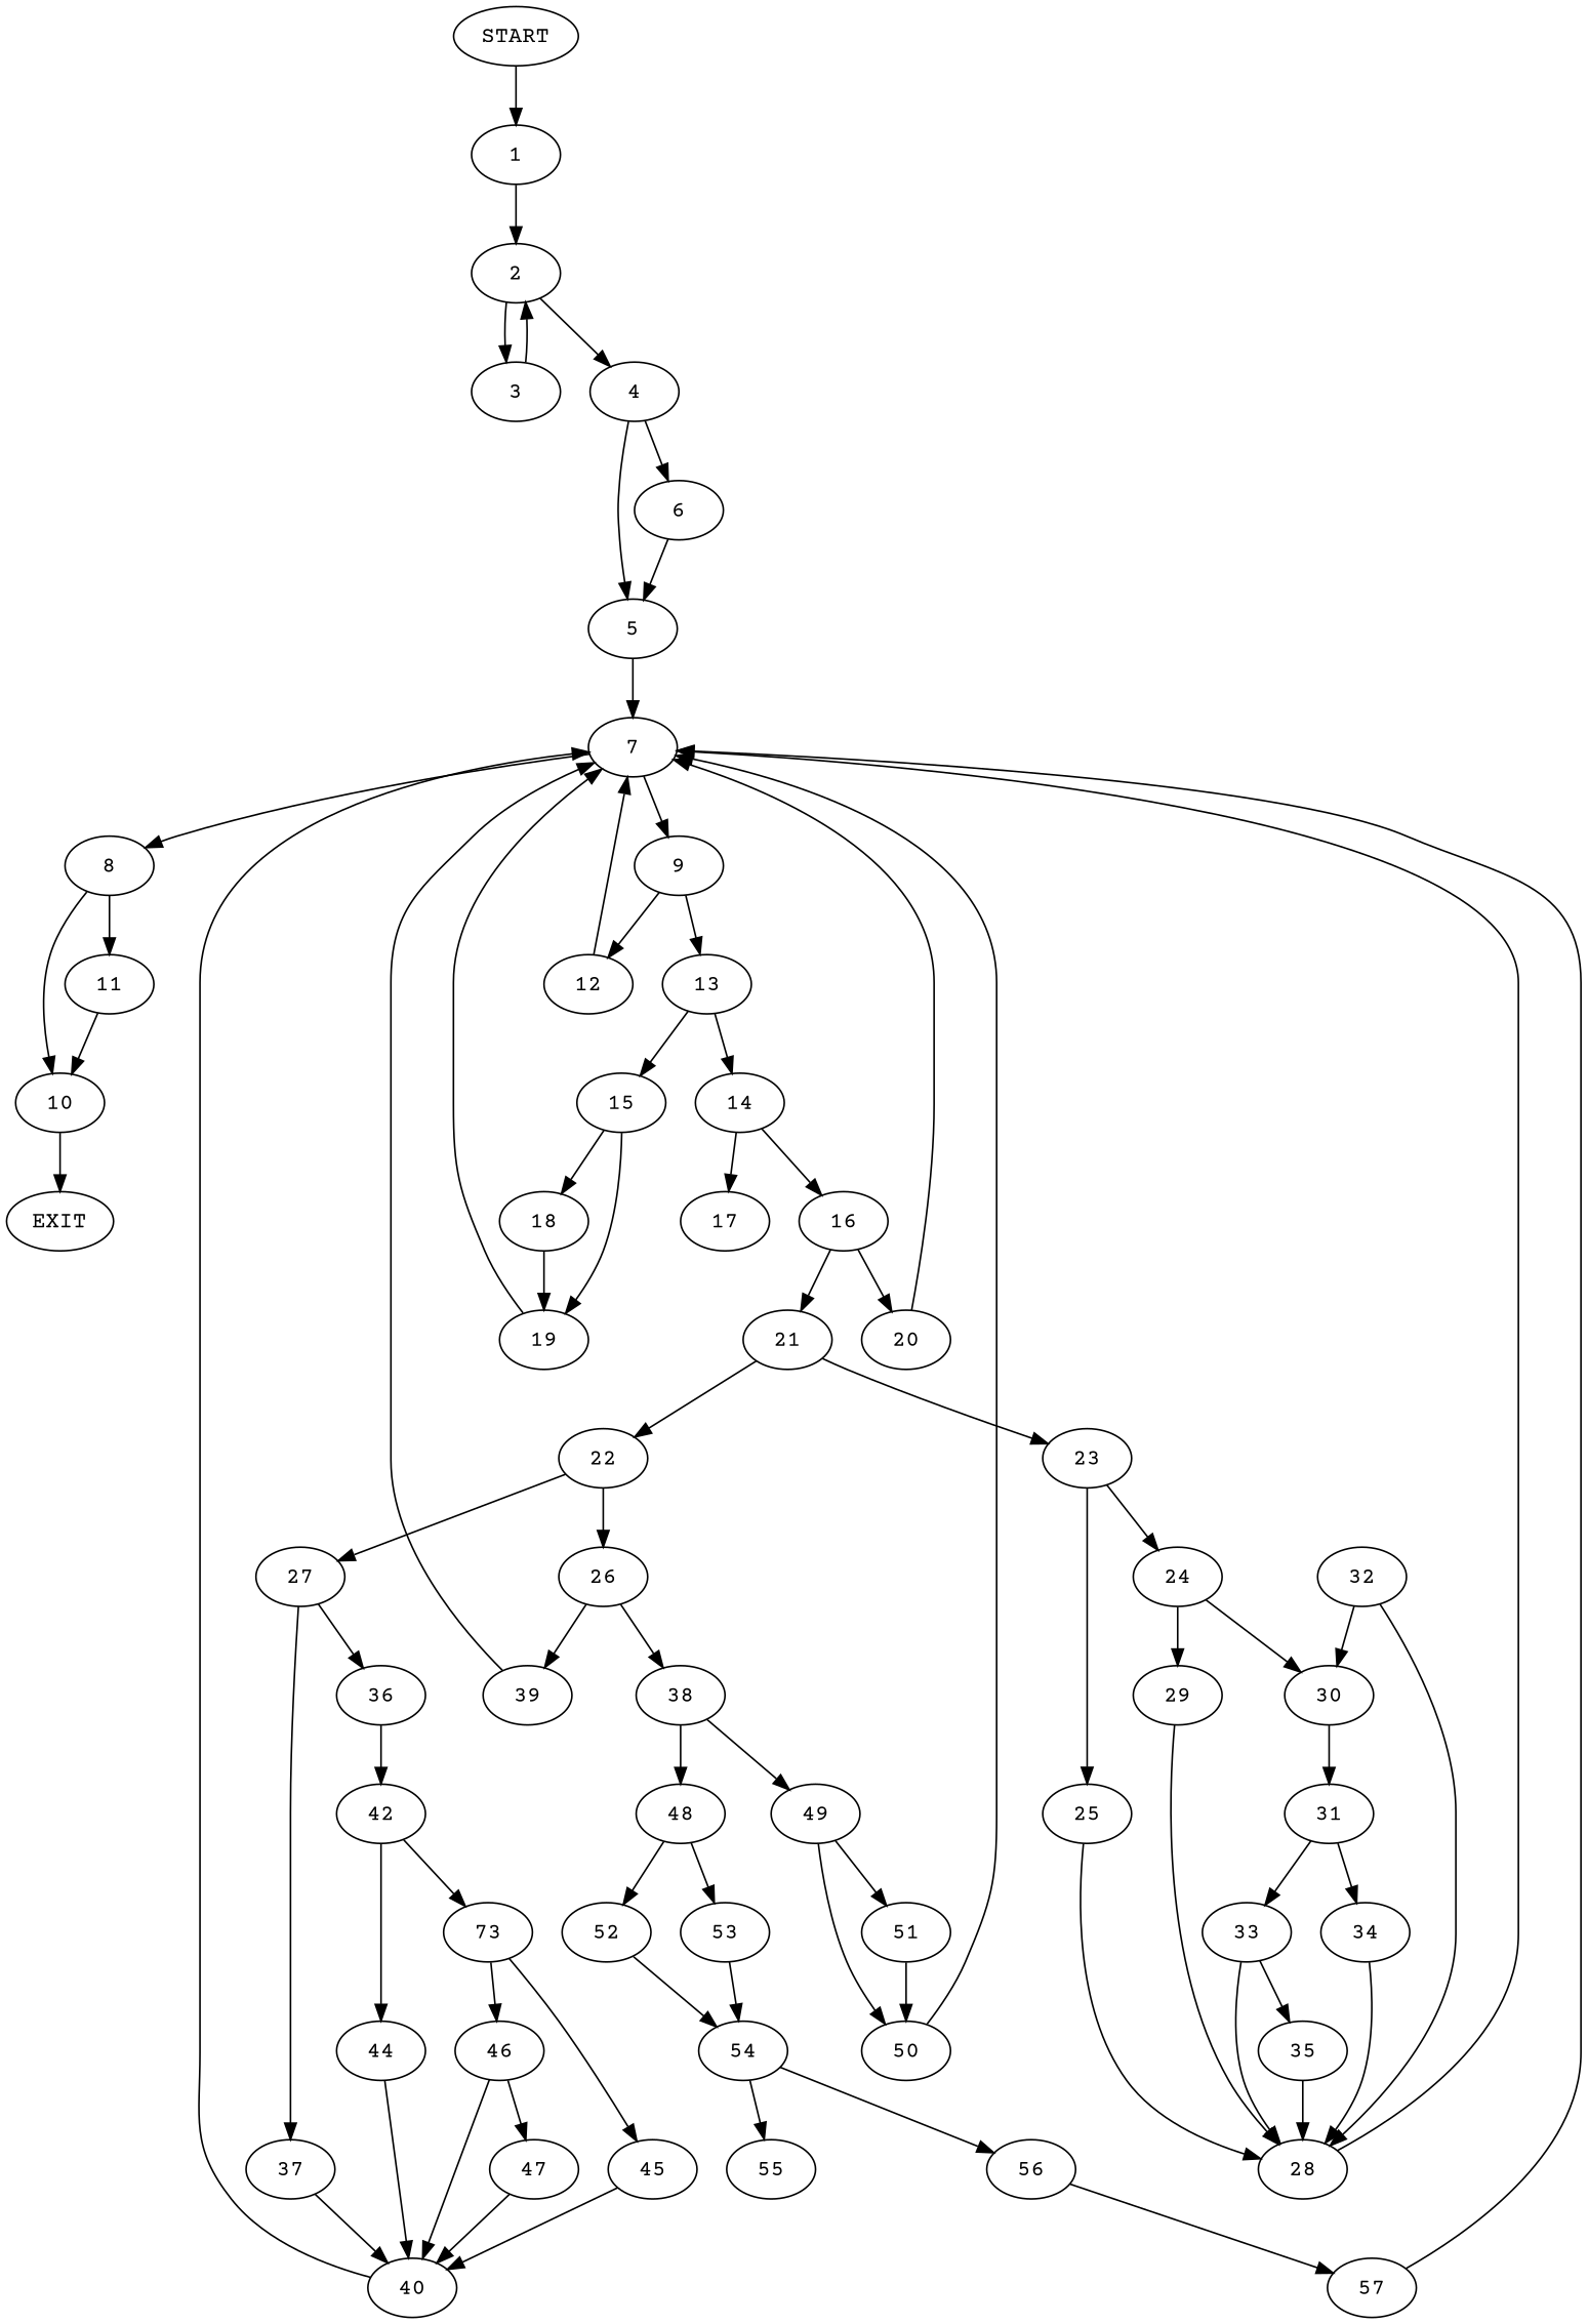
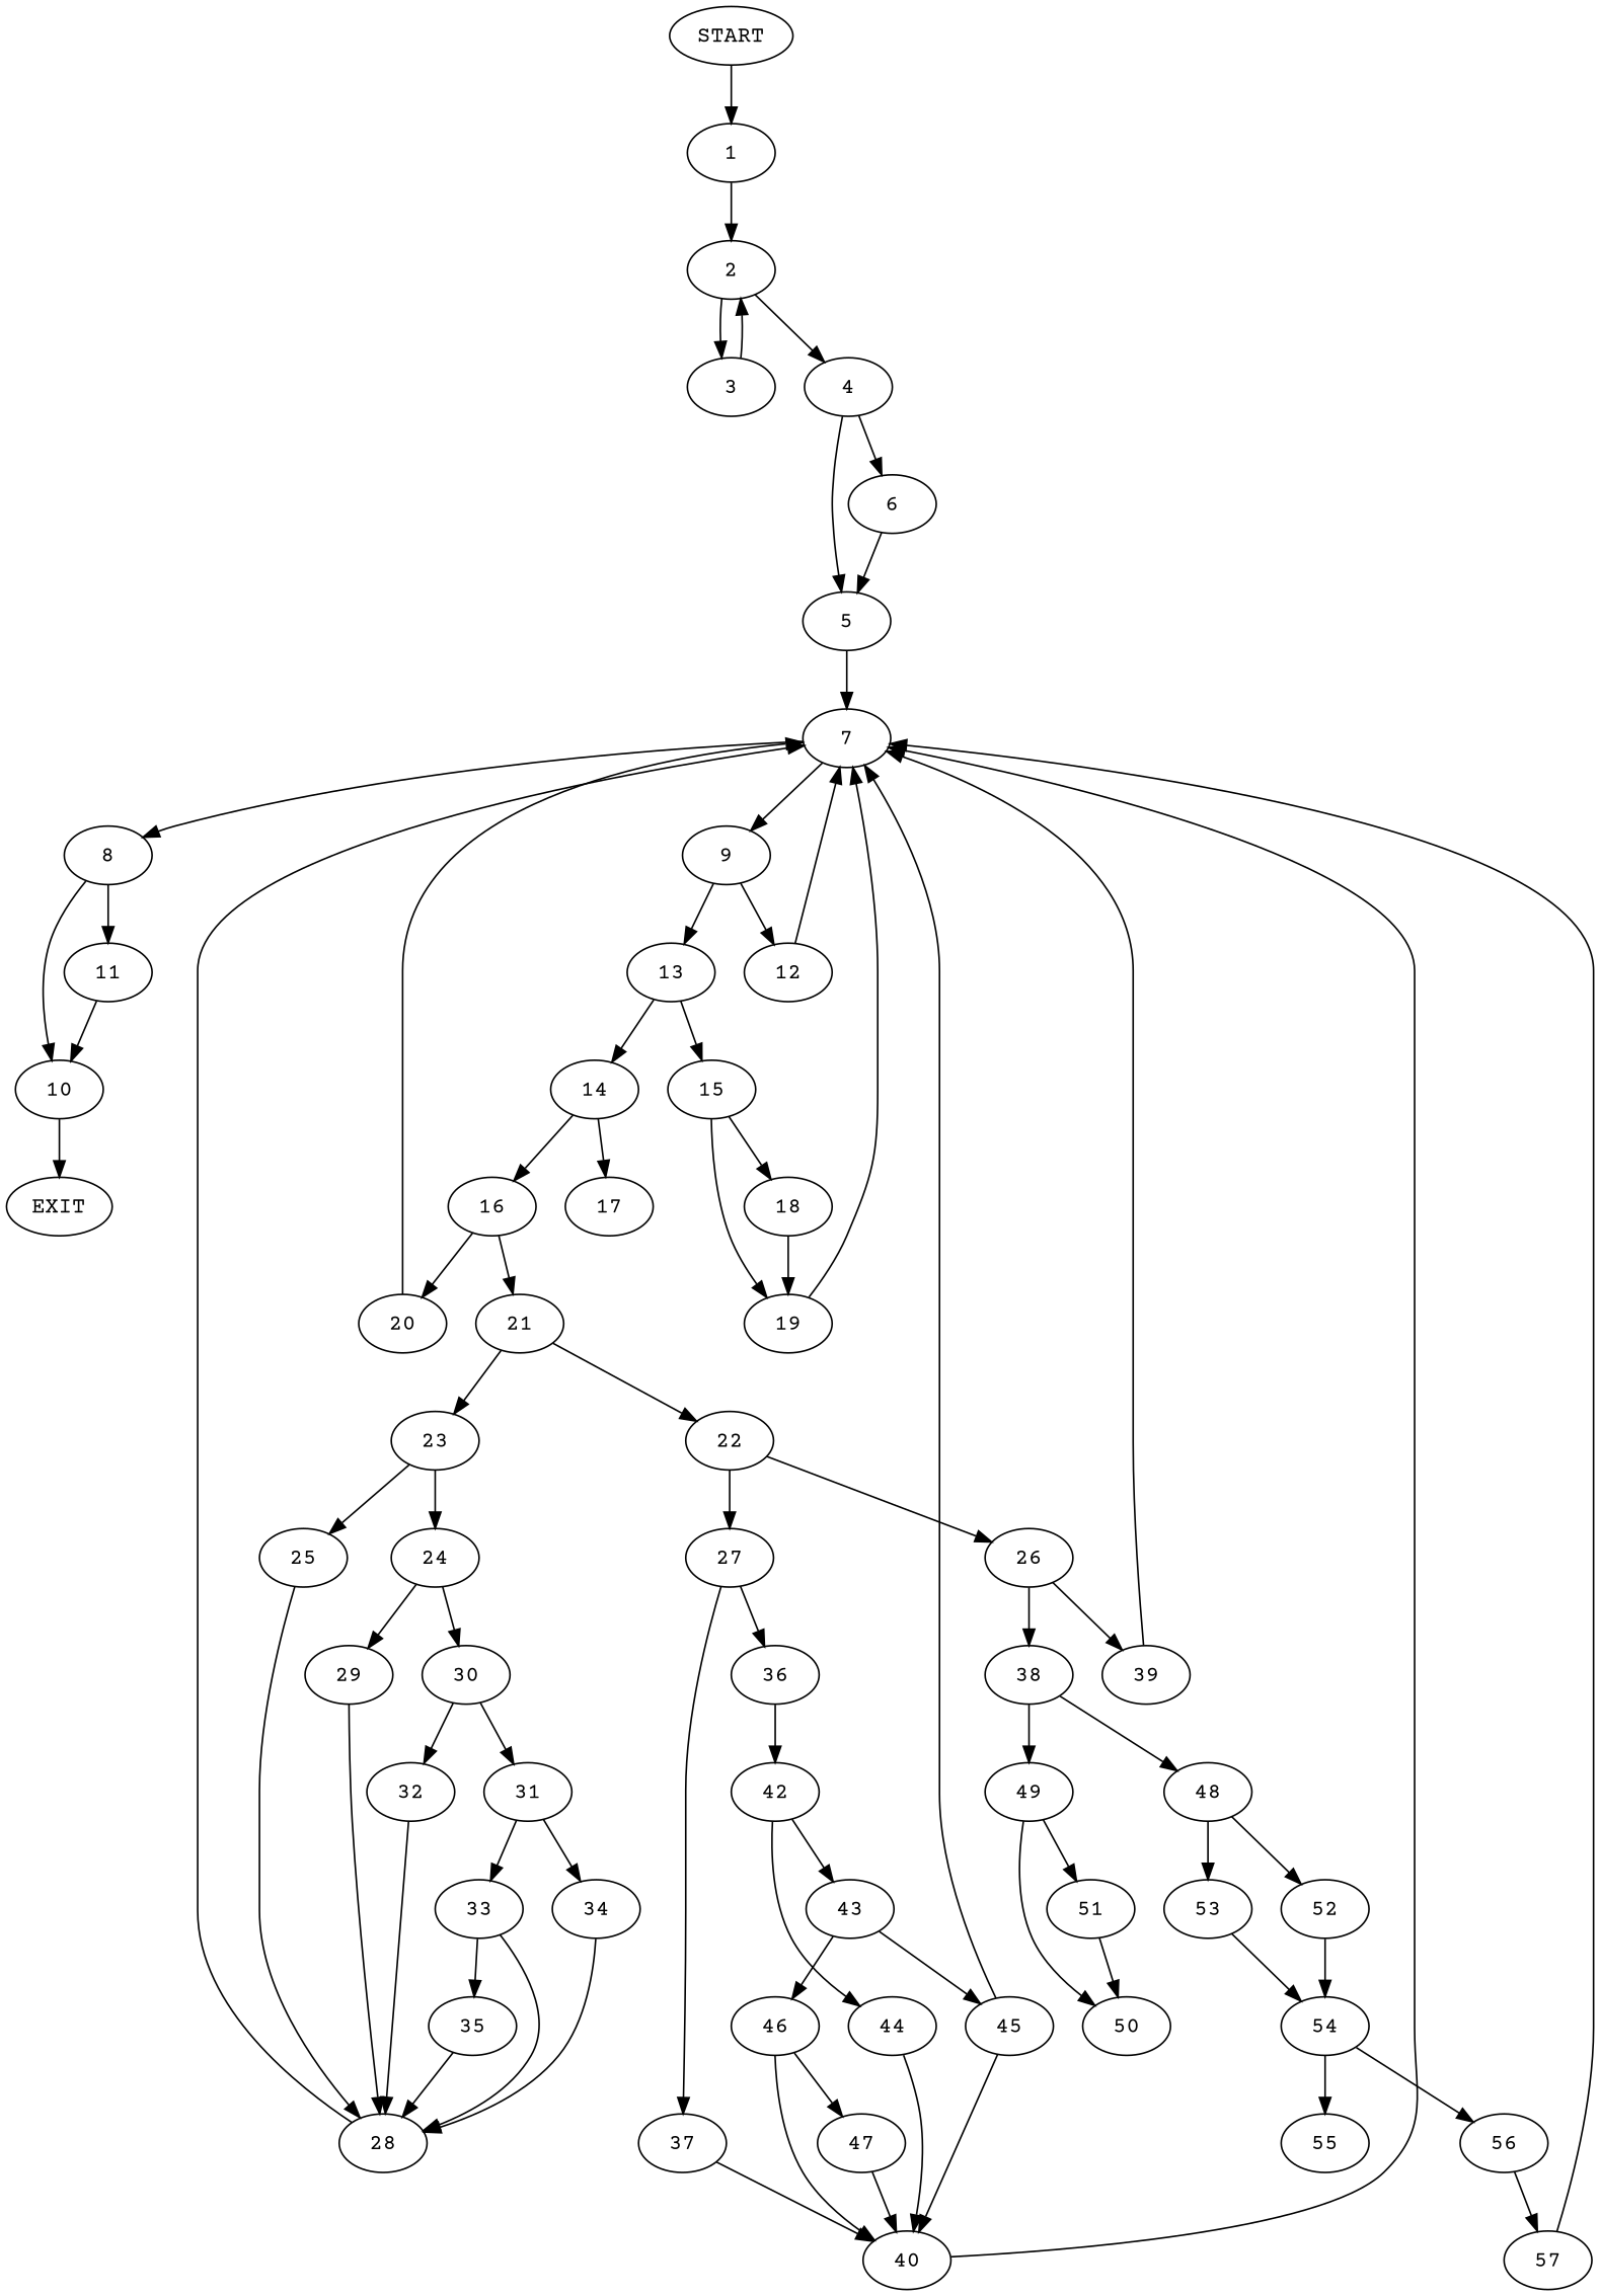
  digraph {
    fontname="Courier Prime"
    node [fontname="Courier Prime"]
    edge [fontname="Courier Prime"]
    n1 [label=START]
    1
    2
    n4 [label=EXIT]
    3
    4
    5
    6
    7
    8
    9
    10
    11
    12
    13
    14
    15
    16
    17
    18
    19
    20
    21
    22
    23
    26
    27
    24
    25
    38
    39
    36
    37
    29
    30
    28
    31
    32
    48
    49
    42
    40
    33
    34
    35
-   43 [label=73]
+   43
    44
    52
    53
    50
    51
    45
    46
    47
    54
    55
    56
    57
    n1 -> 1
    1 -> 2
    2 -> 3
    2 -> 4
    3 -> 2
    4 -> 5
    4 -> 6
    5 -> 7
    6 -> 5
    7 -> 8
    7 -> 9
    8 -> 10
    8 -> 11
    9 -> 12
    9 -> 13
    10 -> n4
    11 -> 10
    12 -> 7
    13 -> 14
    13 -> 15
    14 -> 16
    14 -> 17
    15 -> 18
    15 -> 19
    16 -> 20
    16 -> 21
    18 -> 19
    19 -> 7
    20 -> 7
    21 -> 22
    21 -> 23
    22 -> 26
    22 -> 27
    23 -> 24
    23 -> 25
    26 -> 38
    26 -> 39
    27 -> 36
    27 -> 37
    24 -> 29
    24 -> 30
    25 -> 28
    38 -> 48
    38 -> 49
    39 -> 7
    36 -> 42
    37 -> 40
    29 -> 28
    30 -> 31
-   32 -> 30
+   30 -> 32
    28 -> 7
    31 -> 33
    31 -> 34
    32 -> 28
    48 -> 52
    48 -> 53
    49 -> 50
    49 -> 51
    42 -> 43
    42 -> 44
    40 -> 7
    33 -> 28
    33 -> 35
    34 -> 28
    35 -> 28
    43 -> 45
    43 -> 46
    44 -> 40
    52 -> 54
    53 -> 54
-   50 -> 7
+   45 -> 7
    51 -> 50
    45 -> 40
    46 -> 40
    46 -> 47
    47 -> 40
    54 -> 55
    54 -> 56
    56 -> 57
    57 -> 7
  }
